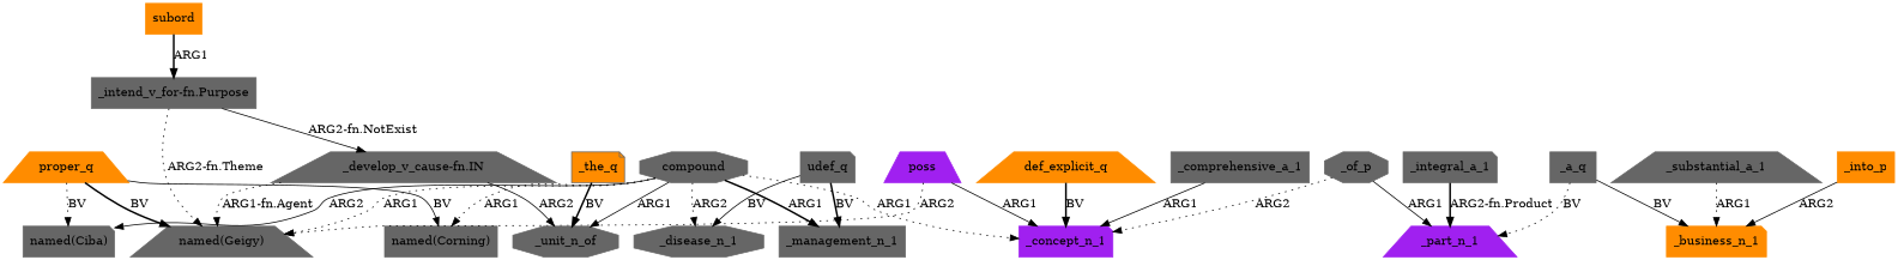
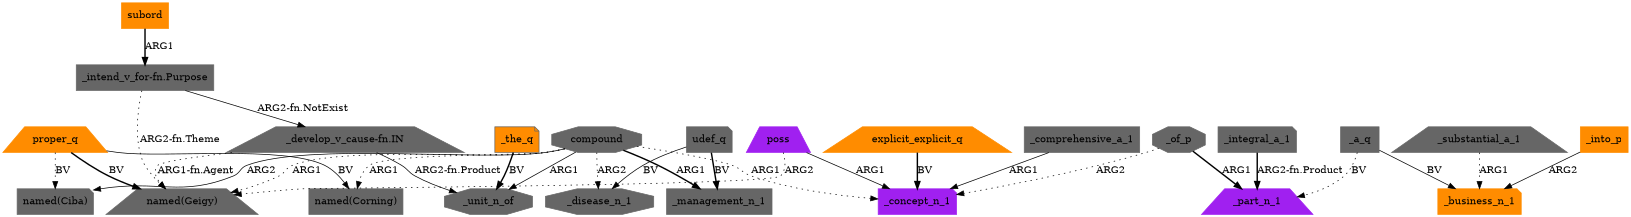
  digraph {
    node [color=gray40 shape=trapezium style=filled]
    edge [style=dotted]
    proper_q [color=darkorange]
    "named(Corning)" [shape=box]
    "named(Geigy)"
    "named(Ciba)" [shape=note]
    poss [color=purple]
    _concept_n_1 [color=purple shape=note]
    _business_n_1 [color=darkorange shape=note]
    _substantial_a_1
    _a_q [shape=box]
    _part_n_1 [color=purple]
    _integral_a_1 [shape=note]
    compound [shape=octagon]
    _unit_n_of [shape=octagon]
    _management_n_1 [shape=box]
    _disease_n_1 [shape=octagon]
    _into_p [color=darkorange shape=box]
    "_develop_v_cause-fn.IN"
    _of_p [shape=octagon]
    subord [color=darkorange shape=box]
    "_intend_v_for-fn.Purpose" [shape=box]
-   def_explicit_q [color=darkorange]
+   def_explicit_q [color=darkorange label=explicit_explicit_q]
    udef_q [shape=note]
    _comprehensive_a_1 [shape=box]
    _the_q [fillcolor=darkorange shape=note]
    proper_q -> "named(Corning)" [label=BV style=solid]
    proper_q -> "named(Geigy)" [label=BV style=bold]
    proper_q -> "named(Ciba)" [label=BV]
    poss -> "named(Geigy)" [label=ARG2]
    poss -> _concept_n_1 [label=ARG1 style=solid]
    _substantial_a_1 -> _business_n_1 [label=ARG1]
    _a_q -> _business_n_1 [label=BV style=solid]
    _a_q -> _part_n_1 [label=BV]
    _integral_a_1 -> _part_n_1 [label="ARG2-fn.Product" style=bold]
    compound -> "named(Corning)" [label=ARG1]
    compound -> "named(Geigy)" [label=ARG1]
    compound -> "named(Ciba)" [label=ARG2 style=solid]
    compound -> _concept_n_1 [label=ARG1]
    compound -> _unit_n_of [label=ARG1 style=solid]
    compound -> _management_n_1 [label=ARG1 style=bold]
    compound -> _disease_n_1 [label=ARG2]
    _into_p -> _business_n_1 [label=ARG2 style=solid]
    "_develop_v_cause-fn.IN" -> "named(Geigy)" [label="ARG1-fn.Agent"]
-   "_develop_v_cause-fn.IN" -> _unit_n_of [label=ARG2 style=solid]
+   "_develop_v_cause-fn.IN" -> _unit_n_of [label="ARG2-fn.Product" style=solid]
    _of_p -> _concept_n_1 [label=ARG2]
-   _of_p -> _part_n_1 [label=ARG1 style=solid]
+   _of_p -> _part_n_1 [label=ARG1 style=bold]
    subord -> "_intend_v_for-fn.Purpose" [label=ARG1 style=bold]
    "_intend_v_for-fn.Purpose" -> "named(Geigy)" [label="ARG2-fn.Theme"]
    "_intend_v_for-fn.Purpose" -> "_develop_v_cause-fn.IN" [label="ARG2-fn.NotExist" style=solid]
    def_explicit_q -> _concept_n_1 [label=BV style=bold]
    udef_q -> _management_n_1 [label=BV style=bold]
    udef_q -> _disease_n_1 [label=BV style=solid]
    _comprehensive_a_1 -> _concept_n_1 [label=ARG1 style=solid]
    _the_q -> _unit_n_of [label=BV style=bold]
  }
